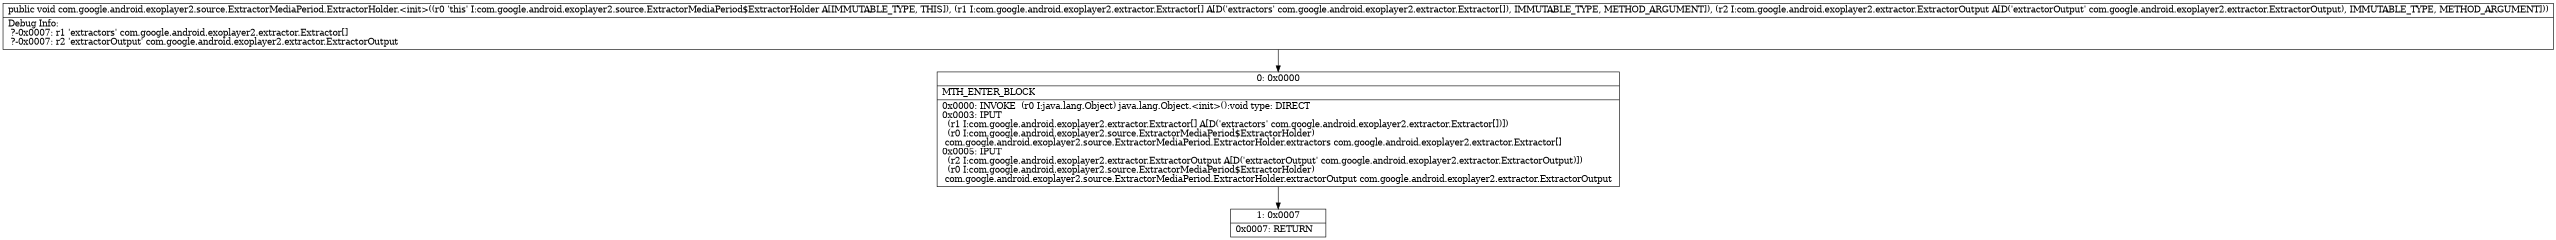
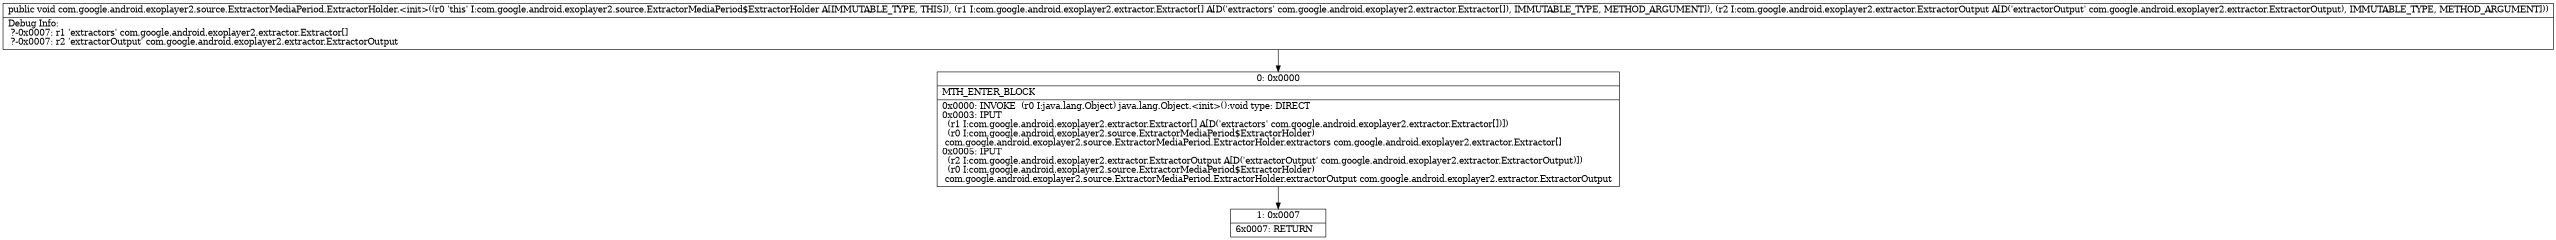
  digraph {
    node [shape=record]
    n1 [label="{0\:\ 0x0000|MTH_ENTER_BLOCK\l|0x0000: INVOKE  (r0 I:java.lang.Object) java.lang.Object.\<init\>():void type: DIRECT \l0x0003: IPUT  \l  (r1 I:com.google.android.exoplayer2.extractor.Extractor[] A[D('extractors' com.google.android.exoplayer2.extractor.Extractor[])])\l  (r0 I:com.google.android.exoplayer2.source.ExtractorMediaPeriod$ExtractorHolder)\l com.google.android.exoplayer2.source.ExtractorMediaPeriod.ExtractorHolder.extractors com.google.android.exoplayer2.extractor.Extractor[] \l0x0005: IPUT  \l  (r2 I:com.google.android.exoplayer2.extractor.ExtractorOutput A[D('extractorOutput' com.google.android.exoplayer2.extractor.ExtractorOutput)])\l  (r0 I:com.google.android.exoplayer2.source.ExtractorMediaPeriod$ExtractorHolder)\l com.google.android.exoplayer2.source.ExtractorMediaPeriod.ExtractorHolder.extractorOutput com.google.android.exoplayer2.extractor.ExtractorOutput \l}"]
-   n2 [label="{1\:\ 0x0007|0x0007: RETURN   \l}"]
+   n2 [label="{1\:\ 0x0007|6x0007: RETURN   \l}"]
    n3 [label="{public void com.google.android.exoplayer2.source.ExtractorMediaPeriod.ExtractorHolder.\<init\>((r0 'this' I:com.google.android.exoplayer2.source.ExtractorMediaPeriod$ExtractorHolder A[IMMUTABLE_TYPE, THIS]), (r1 I:com.google.android.exoplayer2.extractor.Extractor[] A[D('extractors' com.google.android.exoplayer2.extractor.Extractor[]), IMMUTABLE_TYPE, METHOD_ARGUMENT]), (r2 I:com.google.android.exoplayer2.extractor.ExtractorOutput A[D('extractorOutput' com.google.android.exoplayer2.extractor.ExtractorOutput), IMMUTABLE_TYPE, METHOD_ARGUMENT]))  | Debug Info:\l  ?\-0x0007: r1 'extractors' com.google.android.exoplayer2.extractor.Extractor[]\l  ?\-0x0007: r2 'extractorOutput' com.google.android.exoplayer2.extractor.ExtractorOutput\l}"]
    n1 -> n2
    n3 -> n1
  }
